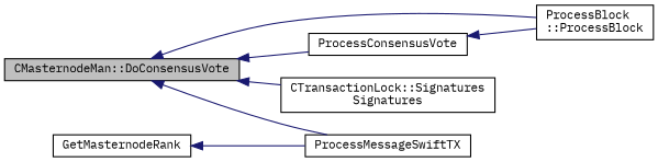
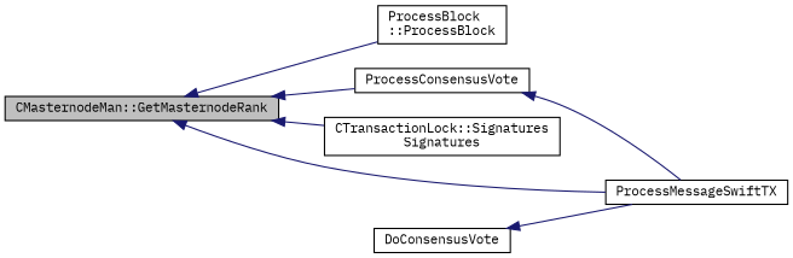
  digraph {
    fontname="IBM Plex Mono"
    rankdir=LR
    node [color=black fillcolor=white fontname="IBM Plex Mono" fontsize=10 shape=record style=filled]
    edge [color=midnightblue dir=back fontname="IBM Plex Mono" fontsize=10 labelfontname=Helvetica labelfontsize=10 style=solid]
-   n1 [fillcolor=grey75 fontcolor=black height=0.2 label="CMasternodeMan::DoConsensusVote" width=0.4]
+   n1 [fillcolor=grey75 fontcolor=black height=0.2 label="CMasternodeMan::GetMasternodeRank" width=0.4]
    n2 [height=0.2 label="ProcessBlock\l::ProcessBlock" width=0.4]
    n3 [height=0.2 label=ProcessConsensusVote width=0.4]
    n4 [height=0.2 label="CTransactionLock::Signatures\lSignatures" width=0.4]
    n5 [height=0.2 label=ProcessMessageSwiftTX width=0.4]
-   n6 [height=0.2 label=GetMasternodeRank width=0.4]
+   n6 [height=0.2 label=DoConsensusVote width=0.4]
    n1 -> n2
    n1 -> n3
    n1 -> n4
    n1 -> n5
-   n3 -> n2
+   n3 -> n5
    n6 -> n5
  }
